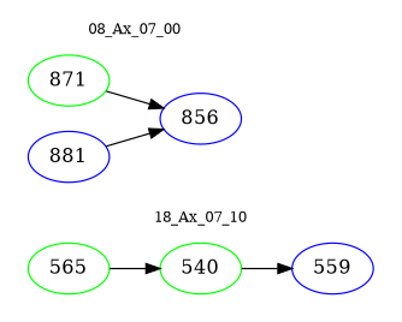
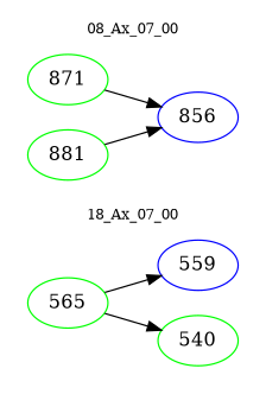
  digraph {
    rankdir=LR
    node [color=green]
    edge [color=black]
    n1 [label=565]
    n2 [label=540]
    n3 [color=blue label=559]
    n4 [label=871]
    n5 [color=blue label=856]
-   n6 [color=blue label=881]
+   n6 [label=881]
    subgraph cluster_1 {
      color=white
      fontsize=10
-     label="18_Ax_07_10"
+     label="18_Ax_07_00"
      n1
      n2
      n3
    }
    subgraph cluster_2 {
      color=white
      fontsize=10
      label="08_Ax_07_00"
      n4
      n5
      n6
    }
    n1 -> n2
-   n2 -> n3
+   n1 -> n3
    n4 -> n5
    n6 -> n5
  }
